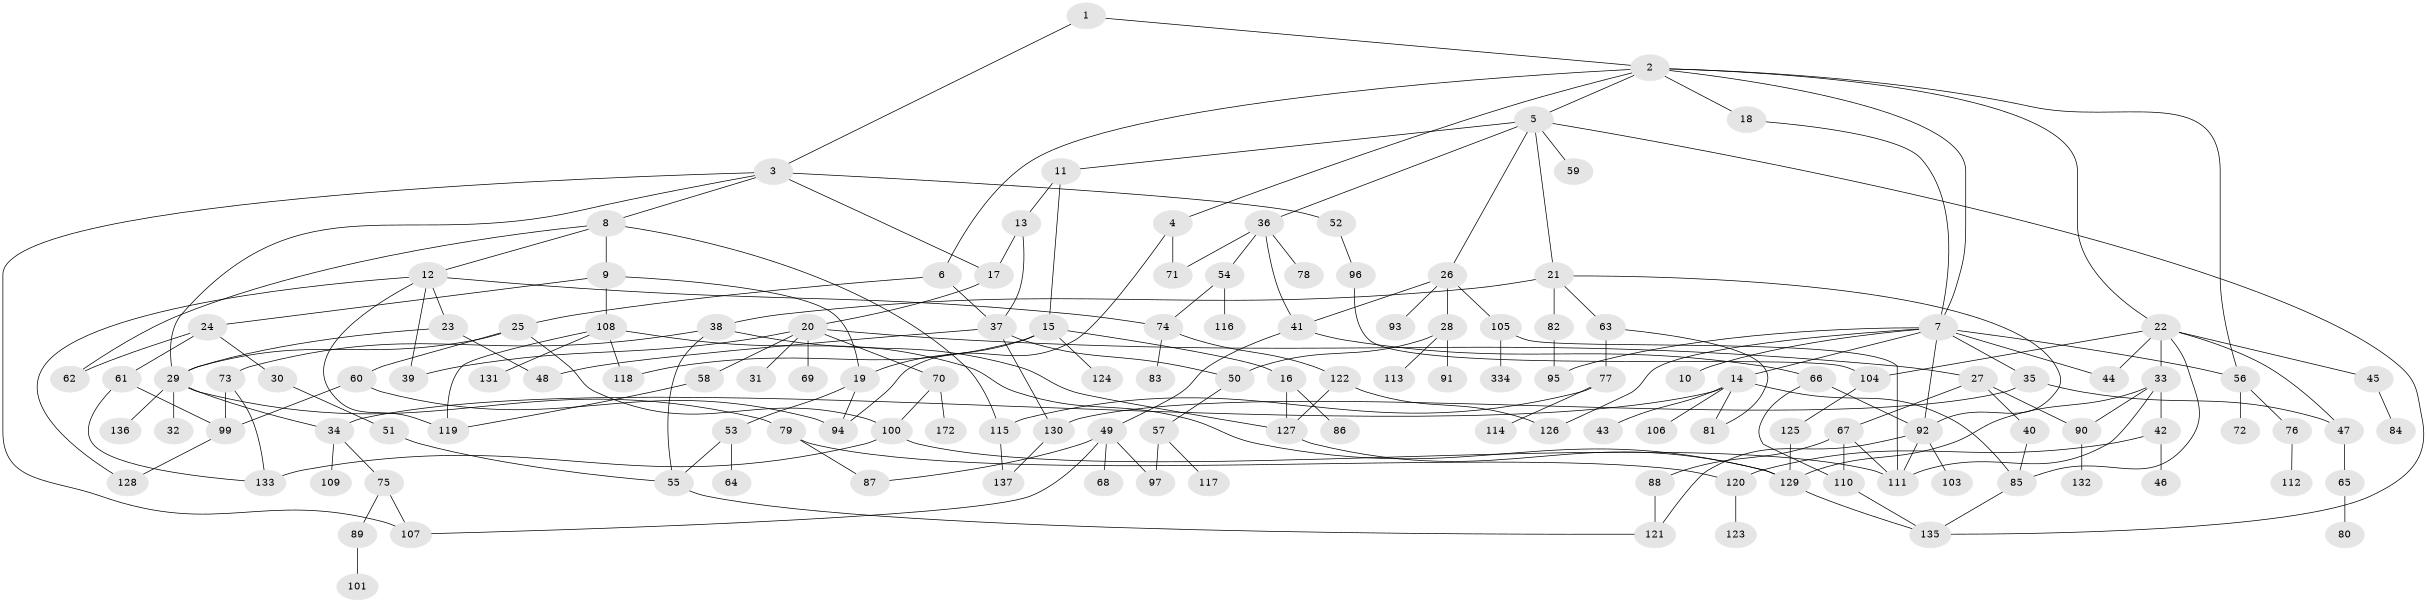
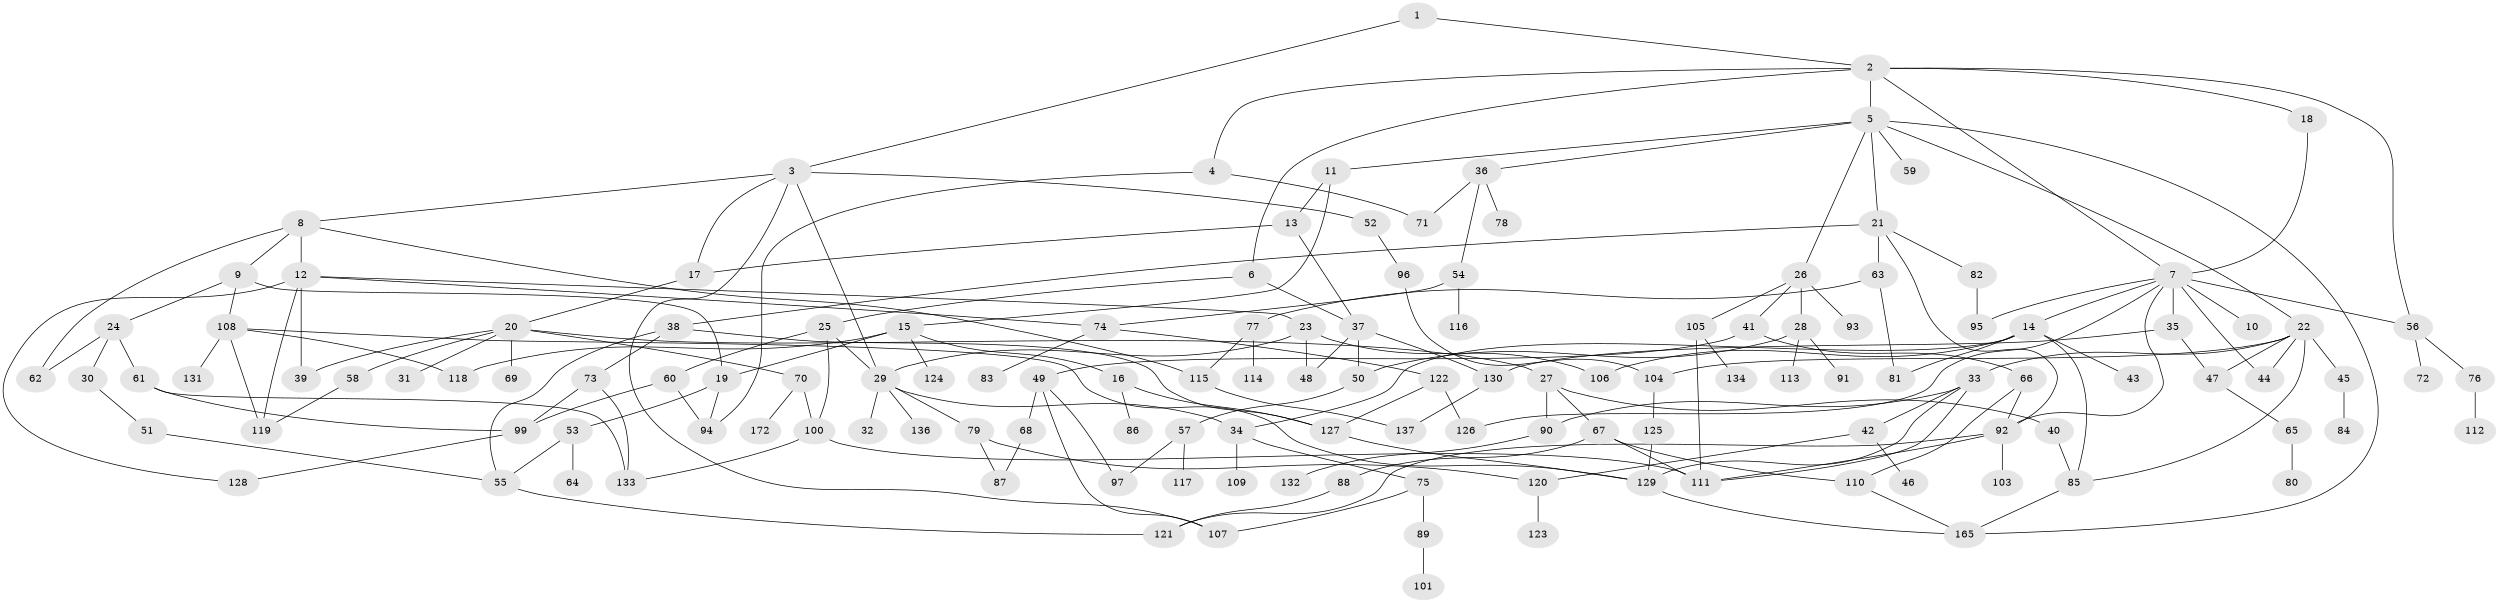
  graph {
    node [color=gray90 style=filled]
    1
    2
    3
    4
    5
    6
    7
    18
    22
    56
    8
    17
    29
    52
    107
    71
    94
    11
    21
    26
    36
    59
-   135
+   135 [label=165]
    25
    37
    10
    14
    35
    44
    92
    95
    126
    85
    33
    45
    47
    104
    72
    76
    9
    12
    62
    115
    20
    34
    32
    79
    136
    96
    13
    15
    38
    63
    82
    28
    41
    93
    105
    54
    78
    60
    100
    48
    50
    130
    43
    81
    106
    111
    121
    103
    19
    24
    108
    119
    23
    39
    74
    128
    137
    53
    30
    61
    118
    129
    131
    16
    124
    83
    122
    75
    109
    86
    127
    27
    31
    58
    69
    70
    55
    64
    40
    67
    90
    n105 [label=172]
    73
    77
    42
    84
    65
    125
    51
    99
    133
    91
    113
    49
    66
-   134 [label=334]
+   134
    110
    88
    132
    57
    120
    87
    46
    89
    116
    68
    97
    123
    80
    117
    112
    114
    101
    1 -- 2
    1 -- 3
    2 -- 4
    2 -- 5
    2 -- 6
    2 -- 7
    2 -- 18
-   2 -- 22
+   5 -- 22
    2 -- 56
    3 -- 8
    3 -- 17
    3 -- 29
    3 -- 52
    3 -- 107
    4 -- 71
    4 -- 94
    5 -- 11
    5 -- 21
    5 -- 26
    5 -- 36
    5 -- 59
    5 -- 135
    6 -- 25
    6 -- 37
    7 -- 56
    7 -- 10
    7 -- 14
    7 -- 35
    7 -- 44
    7 -- 92
    7 -- 95
    7 -- 126
    18 -- 7
    22 -- 44
    22 -- 85
    22 -- 33
    22 -- 45
    22 -- 47
    22 -- 104
    56 -- 72
    56 -- 76
    8 -- 9
    8 -- 12
    8 -- 62
    8 -- 115
    17 -- 20
    29 -- 34
    29 -- 32
    29 -- 79
    29 -- 136
    52 -- 96
    11 -- 13
    11 -- 15
    21 -- 92
    21 -- 38
    21 -- 63
    21 -- 82
    26 -- 28
    26 -- 41
    26 -- 93
    26 -- 105
    36 -- 71
-   36 -- 41
    36 -- 54
    36 -- 78
    25 -- 29
    25 -- 60
    25 -- 100
    37 -- 48
    37 -- 50
    37 -- 130
    14 -- 85
    14 -- 34
    14 -- 43
    14 -- 81
    14 -- 106
    35 -- 47
    35 -- 130
    92 -- 111
    92 -- 121
    92 -- 103
    85 -- 135
    33 -- 111
    33 -- 129
    33 -- 90
    33 -- 42
    45 -- 84
    47 -- 65
    104 -- 125
    76 -- 112
    9 -- 19
    9 -- 24
    9 -- 108
    12 -- 119
    12 -- 23
    12 -- 39
    12 -- 74
    12 -- 128
    115 -- 137
    20 -- 39
    20 -- 27
    20 -- 31
    20 -- 58
    20 -- 69
    20 -- 70
    34 -- 75
    34 -- 109
    79 -- 120
    79 -- 87
    96 -- 104
    13 -- 17
    13 -- 37
    15 -- 19
    15 -- 118
    15 -- 16
    15 -- 124
    38 -- 127
    38 -- 55
    38 -- 73
    63 -- 81
    63 -- 77
    82 -- 95
    28 -- 50
    28 -- 91
    28 -- 113
    41 -- 49
    41 -- 66
    105 -- 111
    105 -- 134
    54 -- 74
    54 -- 116
    60 -- 94
    60 -- 99
    100 -- 111
    100 -- 133
    50 -- 57
    130 -- 137
    19 -- 94
    19 -- 53
    24 -- 62
    24 -- 30
    24 -- 61
    108 -- 119
    108 -- 118
    108 -- 129
    108 -- 131
    23 -- 29
    23 -- 48
+   23 -- 106
    74 -- 83
    74 -- 122
    53 -- 55
    53 -- 64
    30 -- 51
    61 -- 99
    61 -- 133
    129 -- 135
    16 -- 86
    16 -- 127
    122 -- 126
    122 -- 127
    75 -- 107
    75 -- 89
    127 -- 129
    27 -- 40
    27 -- 67
    27 -- 90
    58 -- 119
    70 -- 100
    70 -- n105
    55 -- 121
    40 -- 85
    67 -- 111
    67 -- 110
    67 -- 88
    90 -- 132
    73 -- 99
    73 -- 133
    77 -- 115
    77 -- 114
    42 -- 120
    42 -- 46
    65 -- 80
    125 -- 129
    51 -- 55
    99 -- 128
    49 -- 107
    49 -- 68
    49 -- 97
    66 -- 92
    66 -- 110
    110 -- 135
    88 -- 121
    57 -- 97
    57 -- 117
    120 -- 123
    89 -- 101
-   49 -- 87
+   68 -- 87
  }
